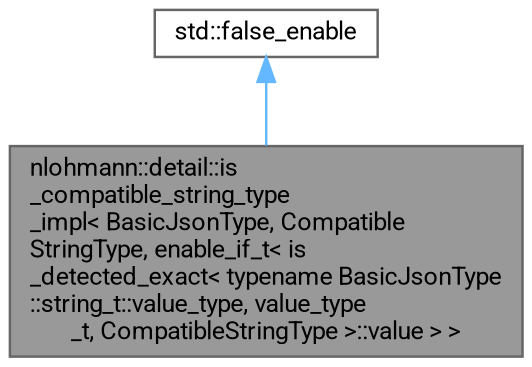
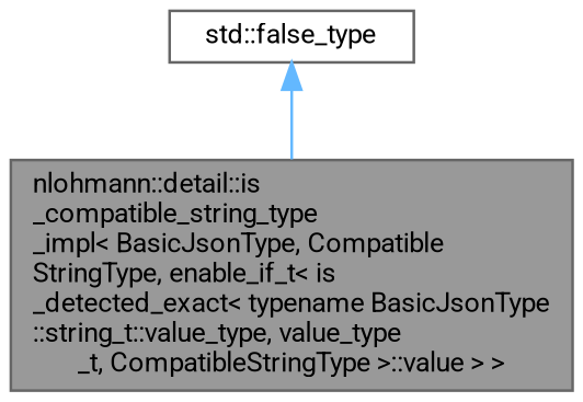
  digraph {
    fontname=Roboto
    node [color=gray40 fontname=Roboto fontsize=10 shape=box style=filled]
    n1 [fillcolor=grey60 fontcolor=black height=0.2 label="nlohmann::detail::is\l_compatible_string_type\l_impl\< BasicJsonType, Compatible\lStringType, enable_if_t\< is\l_detected_exact\< typename BasicJsonType\l::string_t::value_type, value_type\l_t, CompatibleStringType \>::value \> \>" width=0.4]
-   n2 [fillcolor=white height=0.2 label="std::false_enable" width=0.4]
+   n2 [fillcolor=white height=0.2 label="std::false_type" width=0.4]
    n2 -> n1 [color=steelblue1 dir=back fontname=Roboto fontsize=10 labelfontname=Helvetica labelfontsize=10 style=solid]
  }
